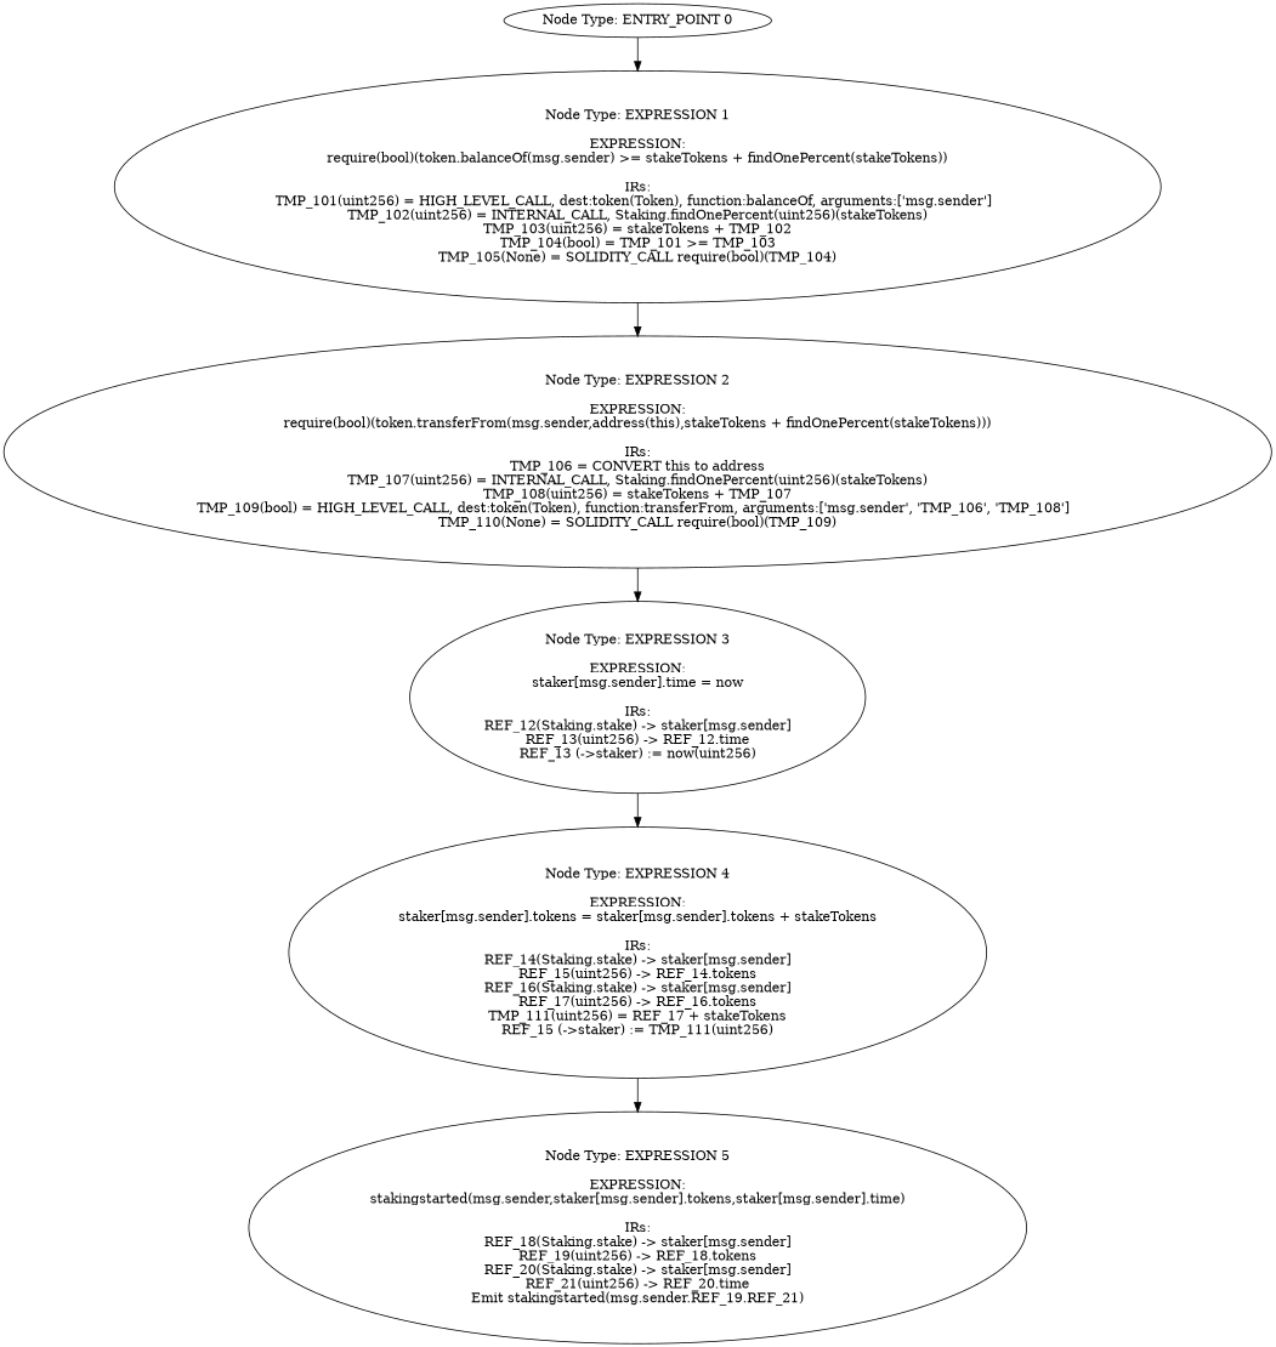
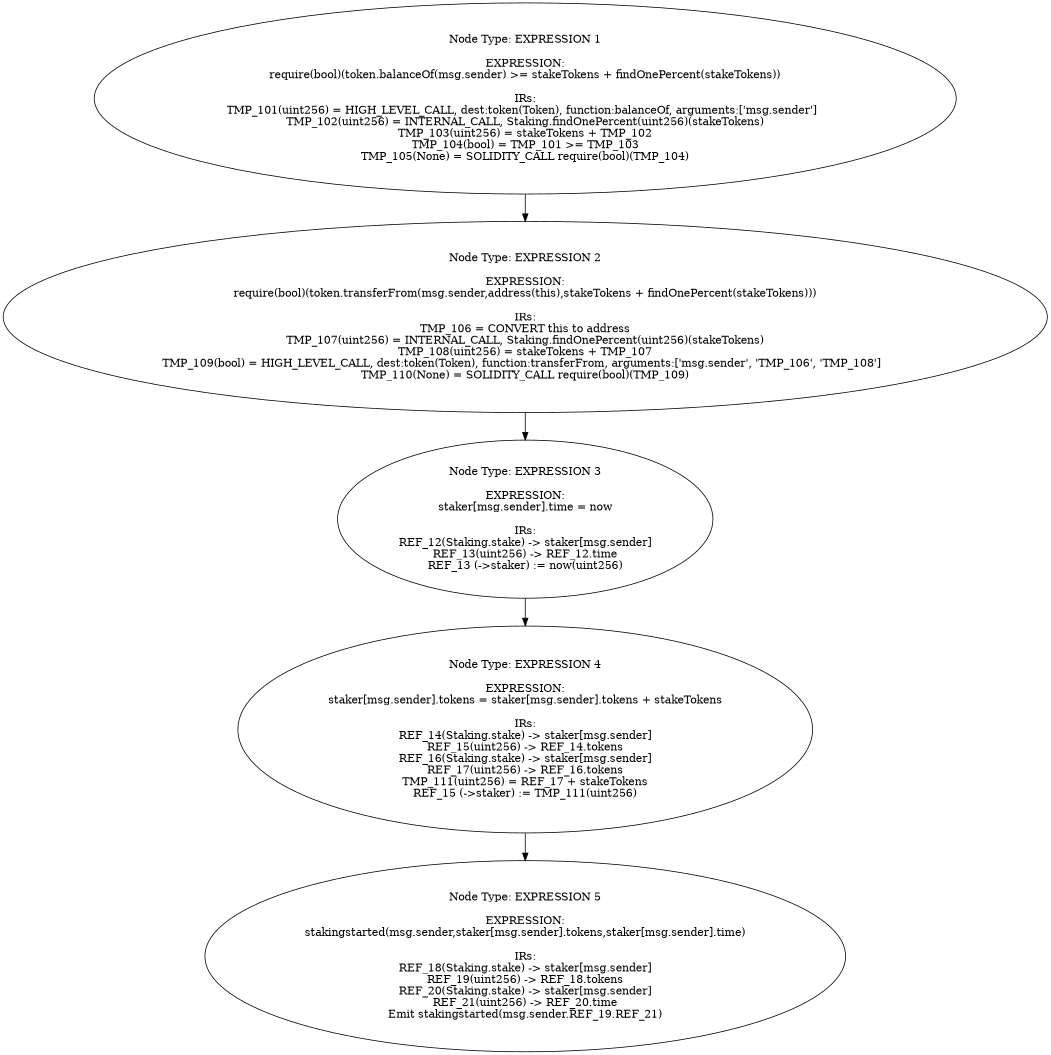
  digraph {
-   n1 [label="Node Type: ENTRY_POINT 0\n"]
    n2 [label="Node Type: EXPRESSION 1\n\nEXPRESSION:\nrequire(bool)(token.balanceOf(msg.sender) >= stakeTokens + findOnePercent(stakeTokens))\n\nIRs:\nTMP_101(uint256) = HIGH_LEVEL_CALL, dest:token(Token), function:balanceOf, arguments:['msg.sender']  \nTMP_102(uint256) = INTERNAL_CALL, Staking.findOnePercent(uint256)(stakeTokens)\nTMP_103(uint256) = stakeTokens + TMP_102\nTMP_104(bool) = TMP_101 >= TMP_103\nTMP_105(None) = SOLIDITY_CALL require(bool)(TMP_104)"]
    n3 [label="Node Type: EXPRESSION 2\n\nEXPRESSION:\nrequire(bool)(token.transferFrom(msg.sender,address(this),stakeTokens + findOnePercent(stakeTokens)))\n\nIRs:\nTMP_106 = CONVERT this to address\nTMP_107(uint256) = INTERNAL_CALL, Staking.findOnePercent(uint256)(stakeTokens)\nTMP_108(uint256) = stakeTokens + TMP_107\nTMP_109(bool) = HIGH_LEVEL_CALL, dest:token(Token), function:transferFrom, arguments:['msg.sender', 'TMP_106', 'TMP_108']  \nTMP_110(None) = SOLIDITY_CALL require(bool)(TMP_109)"]
    n4 [label="Node Type: EXPRESSION 3\n\nEXPRESSION:\nstaker[msg.sender].time = now\n\nIRs:\nREF_12(Staking.stake) -> staker[msg.sender]\nREF_13(uint256) -> REF_12.time\nREF_13 (->staker) := now(uint256)"]
    n5 [label="Node Type: EXPRESSION 4\n\nEXPRESSION:\nstaker[msg.sender].tokens = staker[msg.sender].tokens + stakeTokens\n\nIRs:\nREF_14(Staking.stake) -> staker[msg.sender]\nREF_15(uint256) -> REF_14.tokens\nREF_16(Staking.stake) -> staker[msg.sender]\nREF_17(uint256) -> REF_16.tokens\nTMP_111(uint256) = REF_17 + stakeTokens\nREF_15 (->staker) := TMP_111(uint256)"]
    n6 [label="Node Type: EXPRESSION 5\n\nEXPRESSION:\nstakingstarted(msg.sender,staker[msg.sender].tokens,staker[msg.sender].time)\n\nIRs:\nREF_18(Staking.stake) -> staker[msg.sender]\nREF_19(uint256) -> REF_18.tokens\nREF_20(Staking.stake) -> staker[msg.sender]\nREF_21(uint256) -> REF_20.time\nEmit stakingstarted(msg.sender.REF_19.REF_21)"]
-   n1 -> n2
    n2 -> n3
    n3 -> n4
    n4 -> n5
    n5 -> n6
  }
